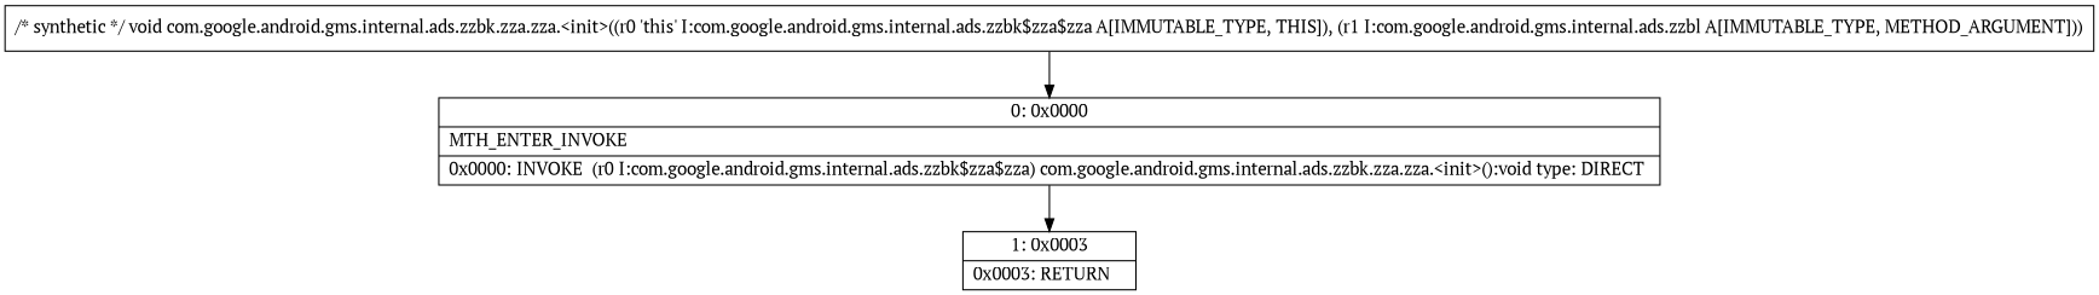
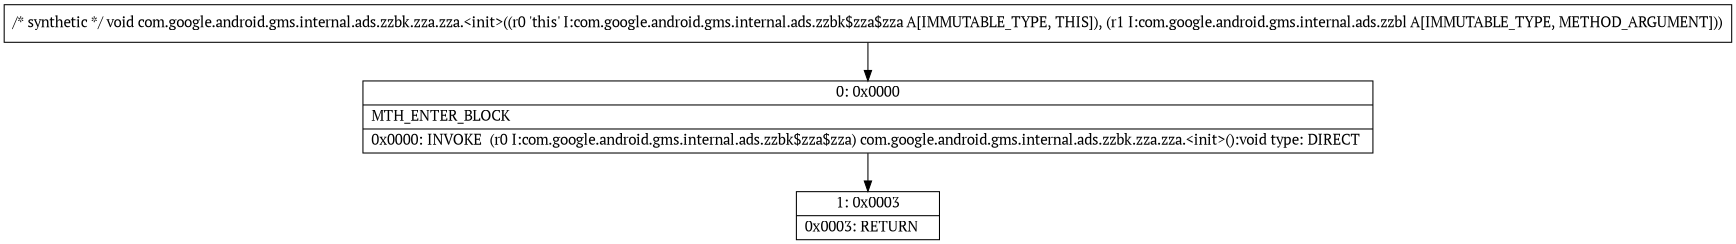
  digraph {
    fontname="PT Serif"
    node [shape=record fontname="PT Serif"]
    edge [fontname="PT Serif"]
-   n1 [label="{0\:\ 0x0000|MTH_ENTER_INVOKE\l|0x0000: INVOKE  (r0 I:com.google.android.gms.internal.ads.zzbk$zza$zza) com.google.android.gms.internal.ads.zzbk.zza.zza.\<init\>():void type: DIRECT \l}"]
+   n1 [label="{0\:\ 0x0000|MTH_ENTER_BLOCK\l|0x0000: INVOKE  (r0 I:com.google.android.gms.internal.ads.zzbk$zza$zza) com.google.android.gms.internal.ads.zzbk.zza.zza.\<init\>():void type: DIRECT \l}"]
    n2 [label="{1\:\ 0x0003|0x0003: RETURN   \l}"]
    n3 [label="{\/* synthetic *\/ void com.google.android.gms.internal.ads.zzbk.zza.zza.\<init\>((r0 'this' I:com.google.android.gms.internal.ads.zzbk$zza$zza A[IMMUTABLE_TYPE, THIS]), (r1 I:com.google.android.gms.internal.ads.zzbl A[IMMUTABLE_TYPE, METHOD_ARGUMENT])) }"]
    n1 -> n2
    n3 -> n1
  }
